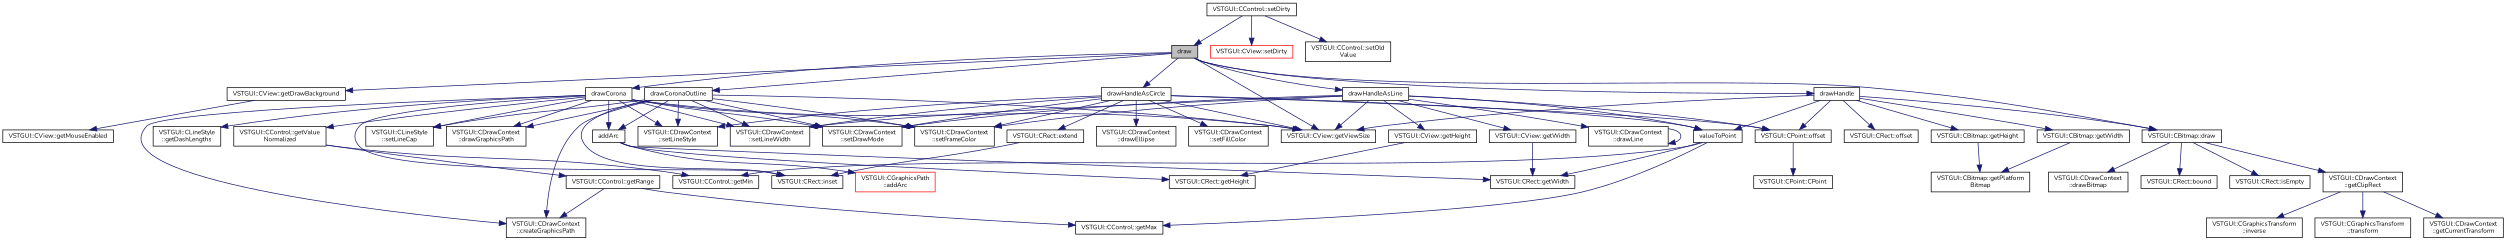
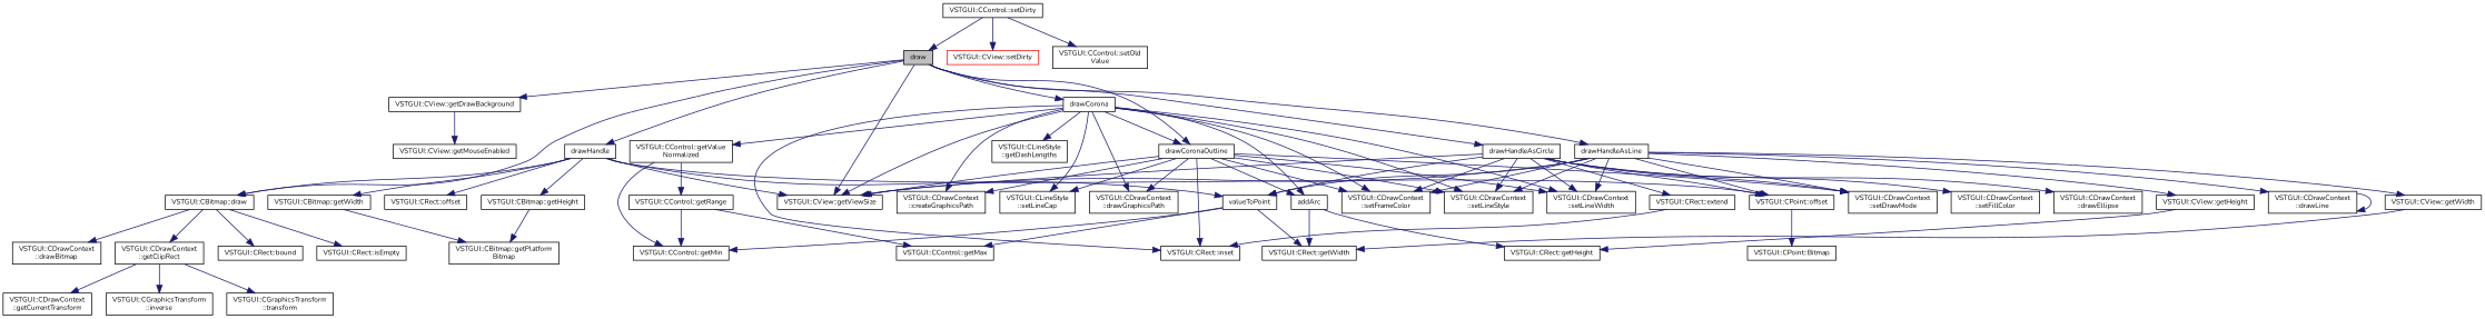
  digraph {
    fontname=Nunito
    rankdir=TB
    node [color=black fontname=Nunito fontsize=9 shape=record]
    edge [color=midnightblue fontname=Nunito fontsize=9 labelfontname=Arial labelfontsize=9 style=solid]
    n1 [fillcolor=grey75 fontcolor=black height=0.2 label=draw style=filled width=0.4]
    n2 [height=0.2 label="VSTGUI::CView::getDrawBackground" width=0.4]
    n3 [height=0.2 label="VSTGUI::CBitmap::draw" width=0.4]
    n4 [height=0.2 label="VSTGUI::CView::getViewSize" width=0.4]
    n5 [height=0.2 label=drawHandle width=0.4]
    n6 [height=0.2 label=drawCoronaOutline width=0.4]
    n7 [height=0.2 label=drawCorona width=0.4]
    n8 [height=0.2 label=drawHandleAsCircle width=0.4]
    n9 [height=0.2 label=drawHandleAsLine width=0.4]
    n10 [height=0.2 label="VSTGUI::CView::getMouseEnabled" width=0.4]
    n11 [height=0.2 label="VSTGUI::CDrawContext\l::getClipRect" width=0.4]
    n12 [height=0.2 label="VSTGUI::CRect::bound" width=0.4]
    n13 [height=0.2 label="VSTGUI::CRect::isEmpty" width=0.4]
    n14 [height=0.2 label="VSTGUI::CDrawContext\l::drawBitmap" width=0.4]
    n15 [height=0.2 label=valueToPoint width=0.4]
    n16 [height=0.2 label="VSTGUI::CBitmap::getWidth" width=0.4]
    n17 [height=0.2 label="VSTGUI::CBitmap::getHeight" width=0.4]
    n18 [height=0.2 label="VSTGUI::CPoint::offset" width=0.4]
    n19 [height=0.2 label="VSTGUI::CRect::offset" width=0.4]
    n20 [height=0.2 label="VSTGUI::CDrawContext\l::createGraphicsPath" width=0.4]
    n21 [height=0.2 label="VSTGUI::CRect::inset" width=0.4]
    n22 [height=0.2 label=addArc width=0.4]
    n23 [height=0.2 label="VSTGUI::CDrawContext\l::setFrameColor" width=0.4]
    n24 [height=0.2 label="VSTGUI::CLineStyle\l::setLineCap" width=0.4]
    n25 [height=0.2 label="VSTGUI::CDrawContext\l::setLineStyle" width=0.4]
    n26 [height=0.2 label="VSTGUI::CDrawContext\l::setLineWidth" width=0.4]
    n27 [height=0.2 label="VSTGUI::CDrawContext\l::setDrawMode" width=0.4]
    n28 [height=0.2 label="VSTGUI::CDrawContext\l::drawGraphicsPath" width=0.4]
    n29 [height=0.2 label="VSTGUI::CControl::getValue\lNormalized" width=0.4]
    n30 [height=0.2 label="VSTGUI::CLineStyle\l::getDashLengths" width=0.4]
    n31 [height=0.2 label="VSTGUI::CRect::extend" width=0.4]
    n32 [height=0.2 label="VSTGUI::CDrawContext\l::setFillColor" width=0.4]
    n33 [height=0.2 label="VSTGUI::CDrawContext\l::drawEllipse" width=0.4]
    n34 [height=0.2 label="VSTGUI::CView::getWidth" width=0.4]
    n35 [height=0.2 label="VSTGUI::CView::getHeight" width=0.4]
    n36 [height=0.2 label="VSTGUI::CDrawContext\l::drawLine" width=0.4]
    n37 [height=0.2 label="VSTGUI::CControl::setDirty" width=0.4]
    n38 [color=red height=0.2 label="VSTGUI::CView::setDirty" width=0.4]
    n39 [height=0.2 label="VSTGUI::CControl::setOld\lValue" width=0.4]
    n40 [height=0.2 label="VSTGUI::CDrawContext\l::getCurrentTransform" width=0.4]
    n41 [height=0.2 label="VSTGUI::CGraphicsTransform\l::inverse" width=0.4]
    n42 [height=0.2 label="VSTGUI::CGraphicsTransform\l::transform" width=0.4]
    n43 [height=0.2 label="VSTGUI::CControl::getMin" width=0.4]
    n44 [height=0.2 label="VSTGUI::CControl::getMax" width=0.4]
    n45 [height=0.2 label="VSTGUI::CRect::getWidth" width=0.4]
    n46 [height=0.2 label="VSTGUI::CBitmap::getPlatform\lBitmap" width=0.4]
-   n47 [height=0.2 label="VSTGUI::CPoint::CPoint" width=0.4]
+   n47 [height=0.2 label="VSTGUI::CPoint::Bitmap" width=0.4]
    n48 [height=0.2 label="VSTGUI::CRect::getHeight" width=0.4]
-   n49 [color=red height=0.2 label="VSTGUI::CGraphicsPath\l::addArc" width=0.4]
    n50 [height=0.2 label="VSTGUI::CControl::getRange" width=0.4]
    n1 -> n2
    n1 -> n3
    n1 -> n4
    n1 -> n5
    n1 -> n6
    n1 -> n7
    n1 -> n8
    n1 -> n9
    n2 -> n10
    n3 -> n11
    n3 -> n12
    n3 -> n13
    n3 -> n14
    n5 -> n3
    n5 -> n4
    n5 -> n15
    n5 -> n16
    n5 -> n17
    n5 -> n18
    n5 -> n19
    n6 -> n4
    n6 -> n20
    n6 -> n21
    n6 -> n22
    n6 -> n23
    n6 -> n24
    n6 -> n25
    n6 -> n26
    n6 -> n27
    n6 -> n28
    n7 -> n4
    n7 -> n20
    n7 -> n21
    n7 -> n22
    n7 -> n23
    n7 -> n24
    n7 -> n25
    n7 -> n26
-   n7 -> n27
+   n7 -> n6
    n7 -> n28
    n7 -> n29
    n7 -> n30
    n8 -> n4
    n8 -> n15
    n8 -> n18
    n8 -> n23
    n8 -> n25
    n8 -> n26
    n8 -> n27
    n8 -> n31
    n8 -> n32
    n8 -> n33
    n9 -> n4
    n9 -> n15
    n9 -> n18
    n9 -> n23
+   n9 -> n25
    n9 -> n26
    n9 -> n27
    n9 -> n34
    n9 -> n35
    n9 -> n36
    n11 -> n40
    n11 -> n41
    n11 -> n42
    n15 -> n43
    n15 -> n44
    n15 -> n45
    n16 -> n46
    n17 -> n46
    n18 -> n47
    n22 -> n45
    n22 -> n48
-   n22 -> n49
    n29 -> n43
    n29 -> n50
    n31 -> n21
    n34 -> n45
    n35 -> n48
    n36 -> n36
    n37 -> n1
    n37 -> n38
    n37 -> n39
-   n50 -> n20
+   n50 -> n43
    n50 -> n44
  }
